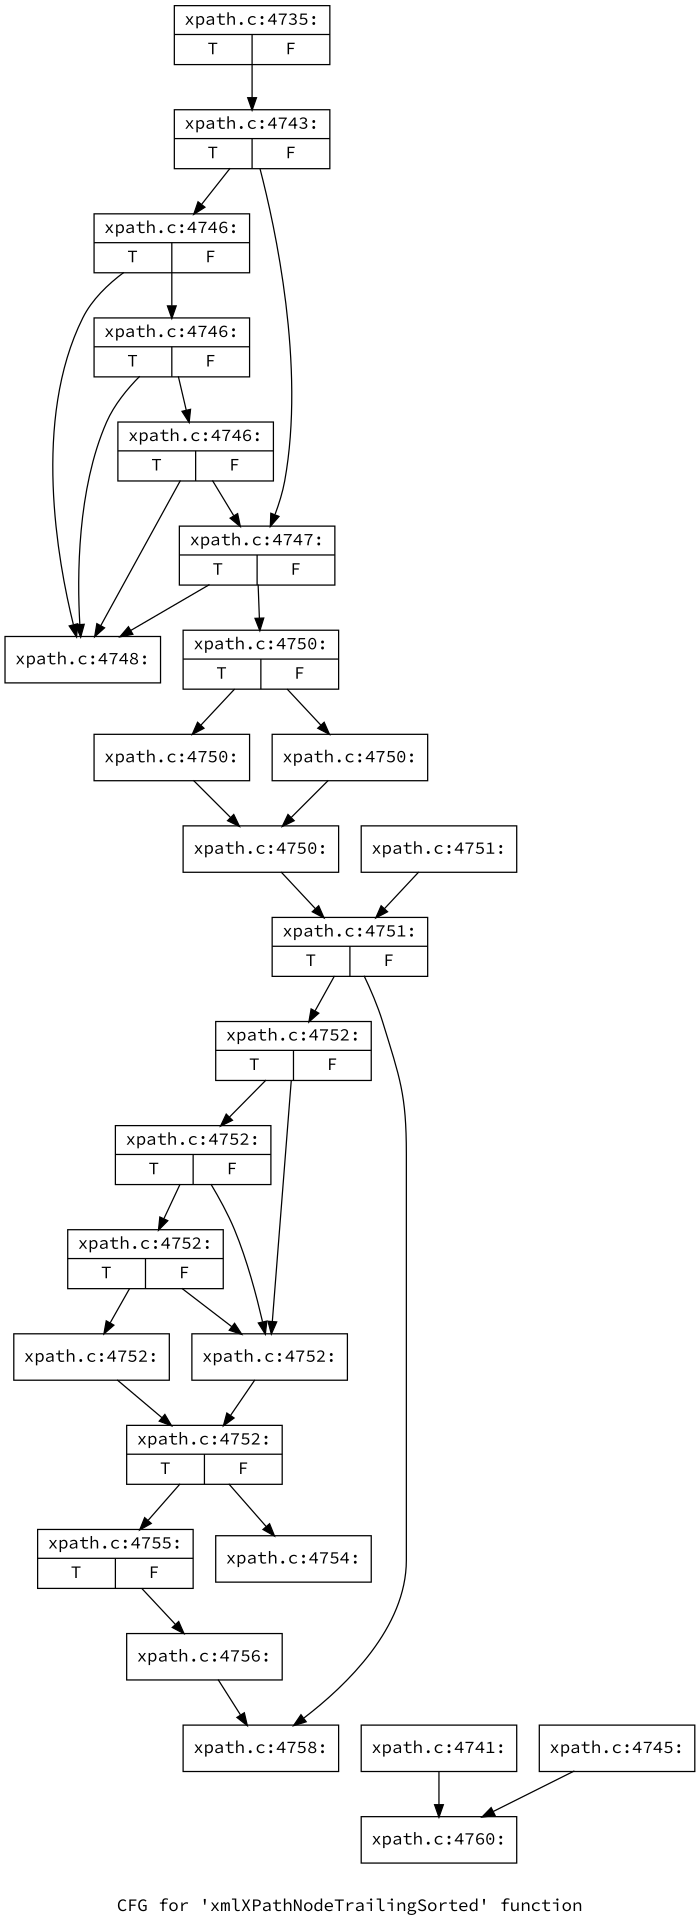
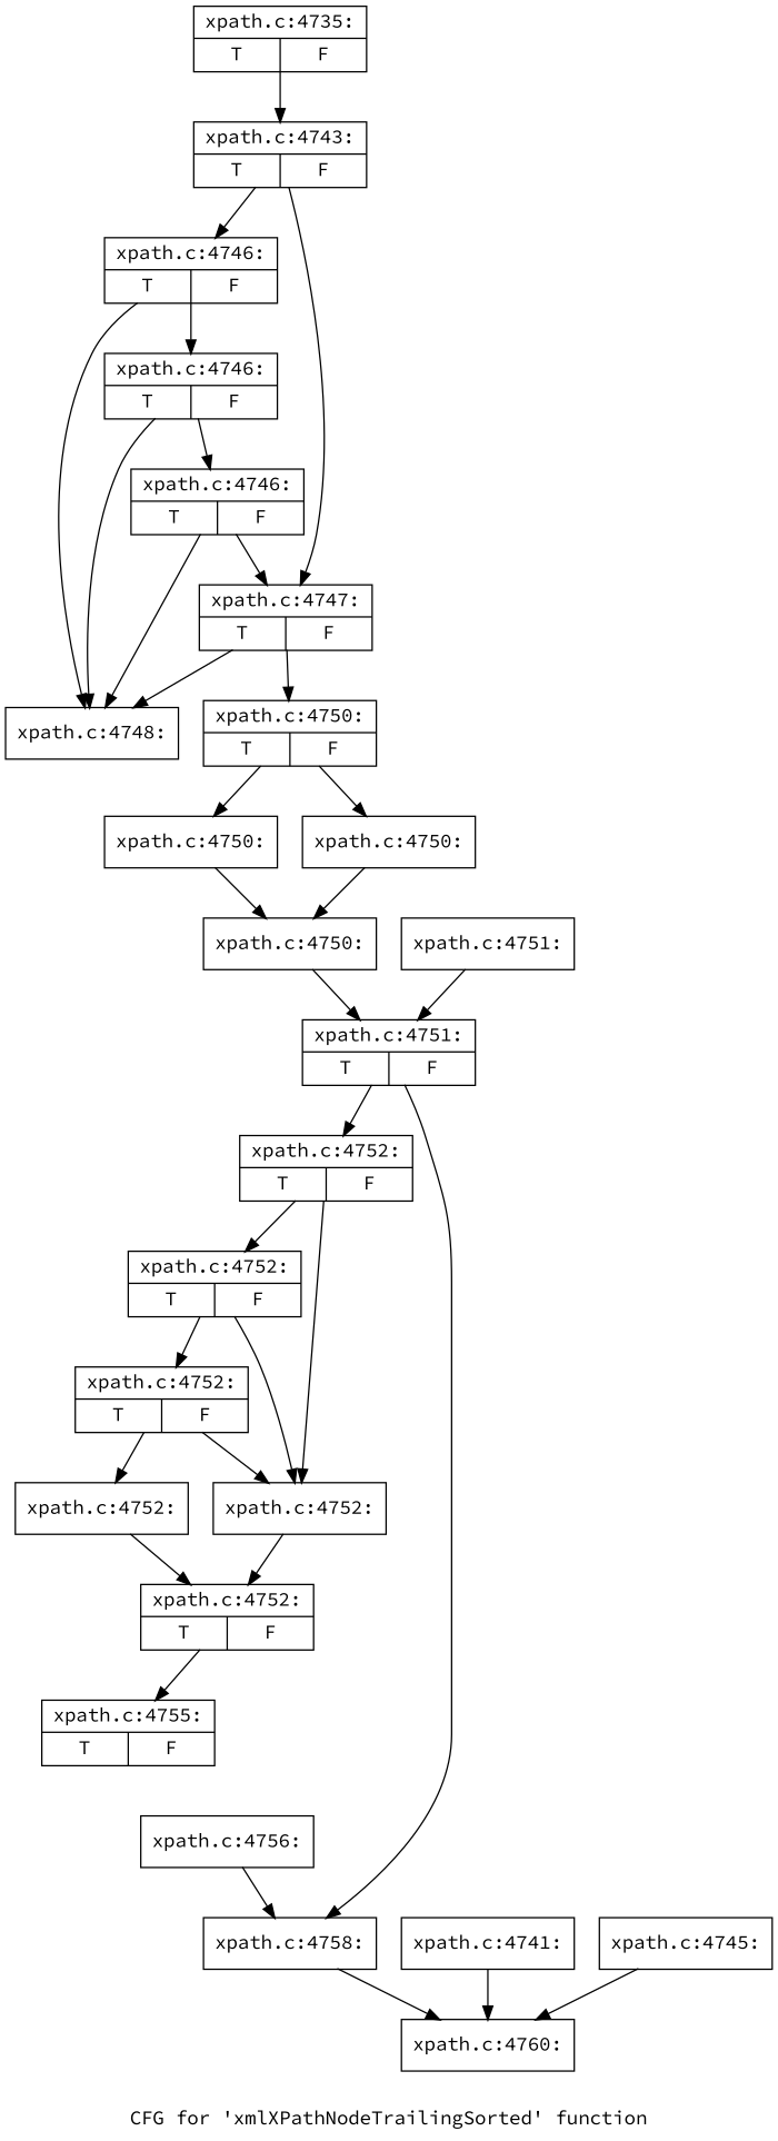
  digraph {
    fontname="Source Code Pro"
    label="CFG for 'xmlXPathNodeTrailingSorted' function"
    node [fontname="Source Code Pro" shape=record]
    edge [fontname="Source Code Pro"]
    n1 [label="{xpath.c:4735:|{<s0>T|<s1>F}}"]
    n2 [label="{xpath.c:4743:|{<s0>T|<s1>F}}"]
    n3 [label="{xpath.c:4741:}"]
    n4 [label="{xpath.c:4760:}"]
    n5 [label="{xpath.c:4746:|{<s0>T|<s1>F}}"]
    n6 [label="{xpath.c:4747:|{<s0>T|<s1>F}}"]
    n7 [label="{xpath.c:4745:}"]
    n8 [label="{xpath.c:4748:}"]
    n9 [label="{xpath.c:4746:|{<s0>T|<s1>F}}"]
    n10 [label="{xpath.c:4746:|{<s0>T|<s1>F}}"]
    n11 [label="{xpath.c:4750:|{<s0>T|<s1>F}}"]
    n12 [label="{xpath.c:4750:}"]
    n13 [label="{xpath.c:4750:}"]
    n14 [label="{xpath.c:4750:}"]
    n15 [label="{xpath.c:4751:|{<s0>T|<s1>F}}"]
    n16 [label="{xpath.c:4752:|{<s0>T|<s1>F}}"]
    n17 [label="{xpath.c:4758:}"]
    n18 [label="{xpath.c:4752:|{<s0>T|<s1>F}}"]
    n19 [label="{xpath.c:4752:}"]
    n20 [label="{xpath.c:4752:|{<s0>T|<s1>F}}"]
    n21 [label="{xpath.c:4752:|{<s0>T|<s1>F}}"]
    n22 [label="{xpath.c:4752:}"]
-   n23 [label="{xpath.c:4754:}"]
    n24 [label="{xpath.c:4755:|{<s0>T|<s1>F}}"]
    n25 [label="{xpath.c:4756:}"]
    n26 [label="{xpath.c:4751:}"]
    n1 -> n2
    n2 -> n5
    n2 -> n6
    n3 -> n4
    n5 -> n8
    n5 -> n9
    n6 -> n8
    n6 -> n11
    n7 -> n4
    n9 -> n8
    n9 -> n10
    n10 -> n6
    n10 -> n8
    n11 -> n12
    n11 -> n13
    n12 -> n14
    n13 -> n14
    n14 -> n15
    n15 -> n16
    n15 -> n17
    n16 -> n18
    n16 -> n19
+   n17 -> n4
    n18 -> n19
    n18 -> n20
    n19 -> n21
    n20 -> n19
    n20 -> n22
-   n21 -> n23
    n21 -> n24
    n22 -> n21
-   n24 -> n25
    n25 -> n17
    n26 -> n15
  }
